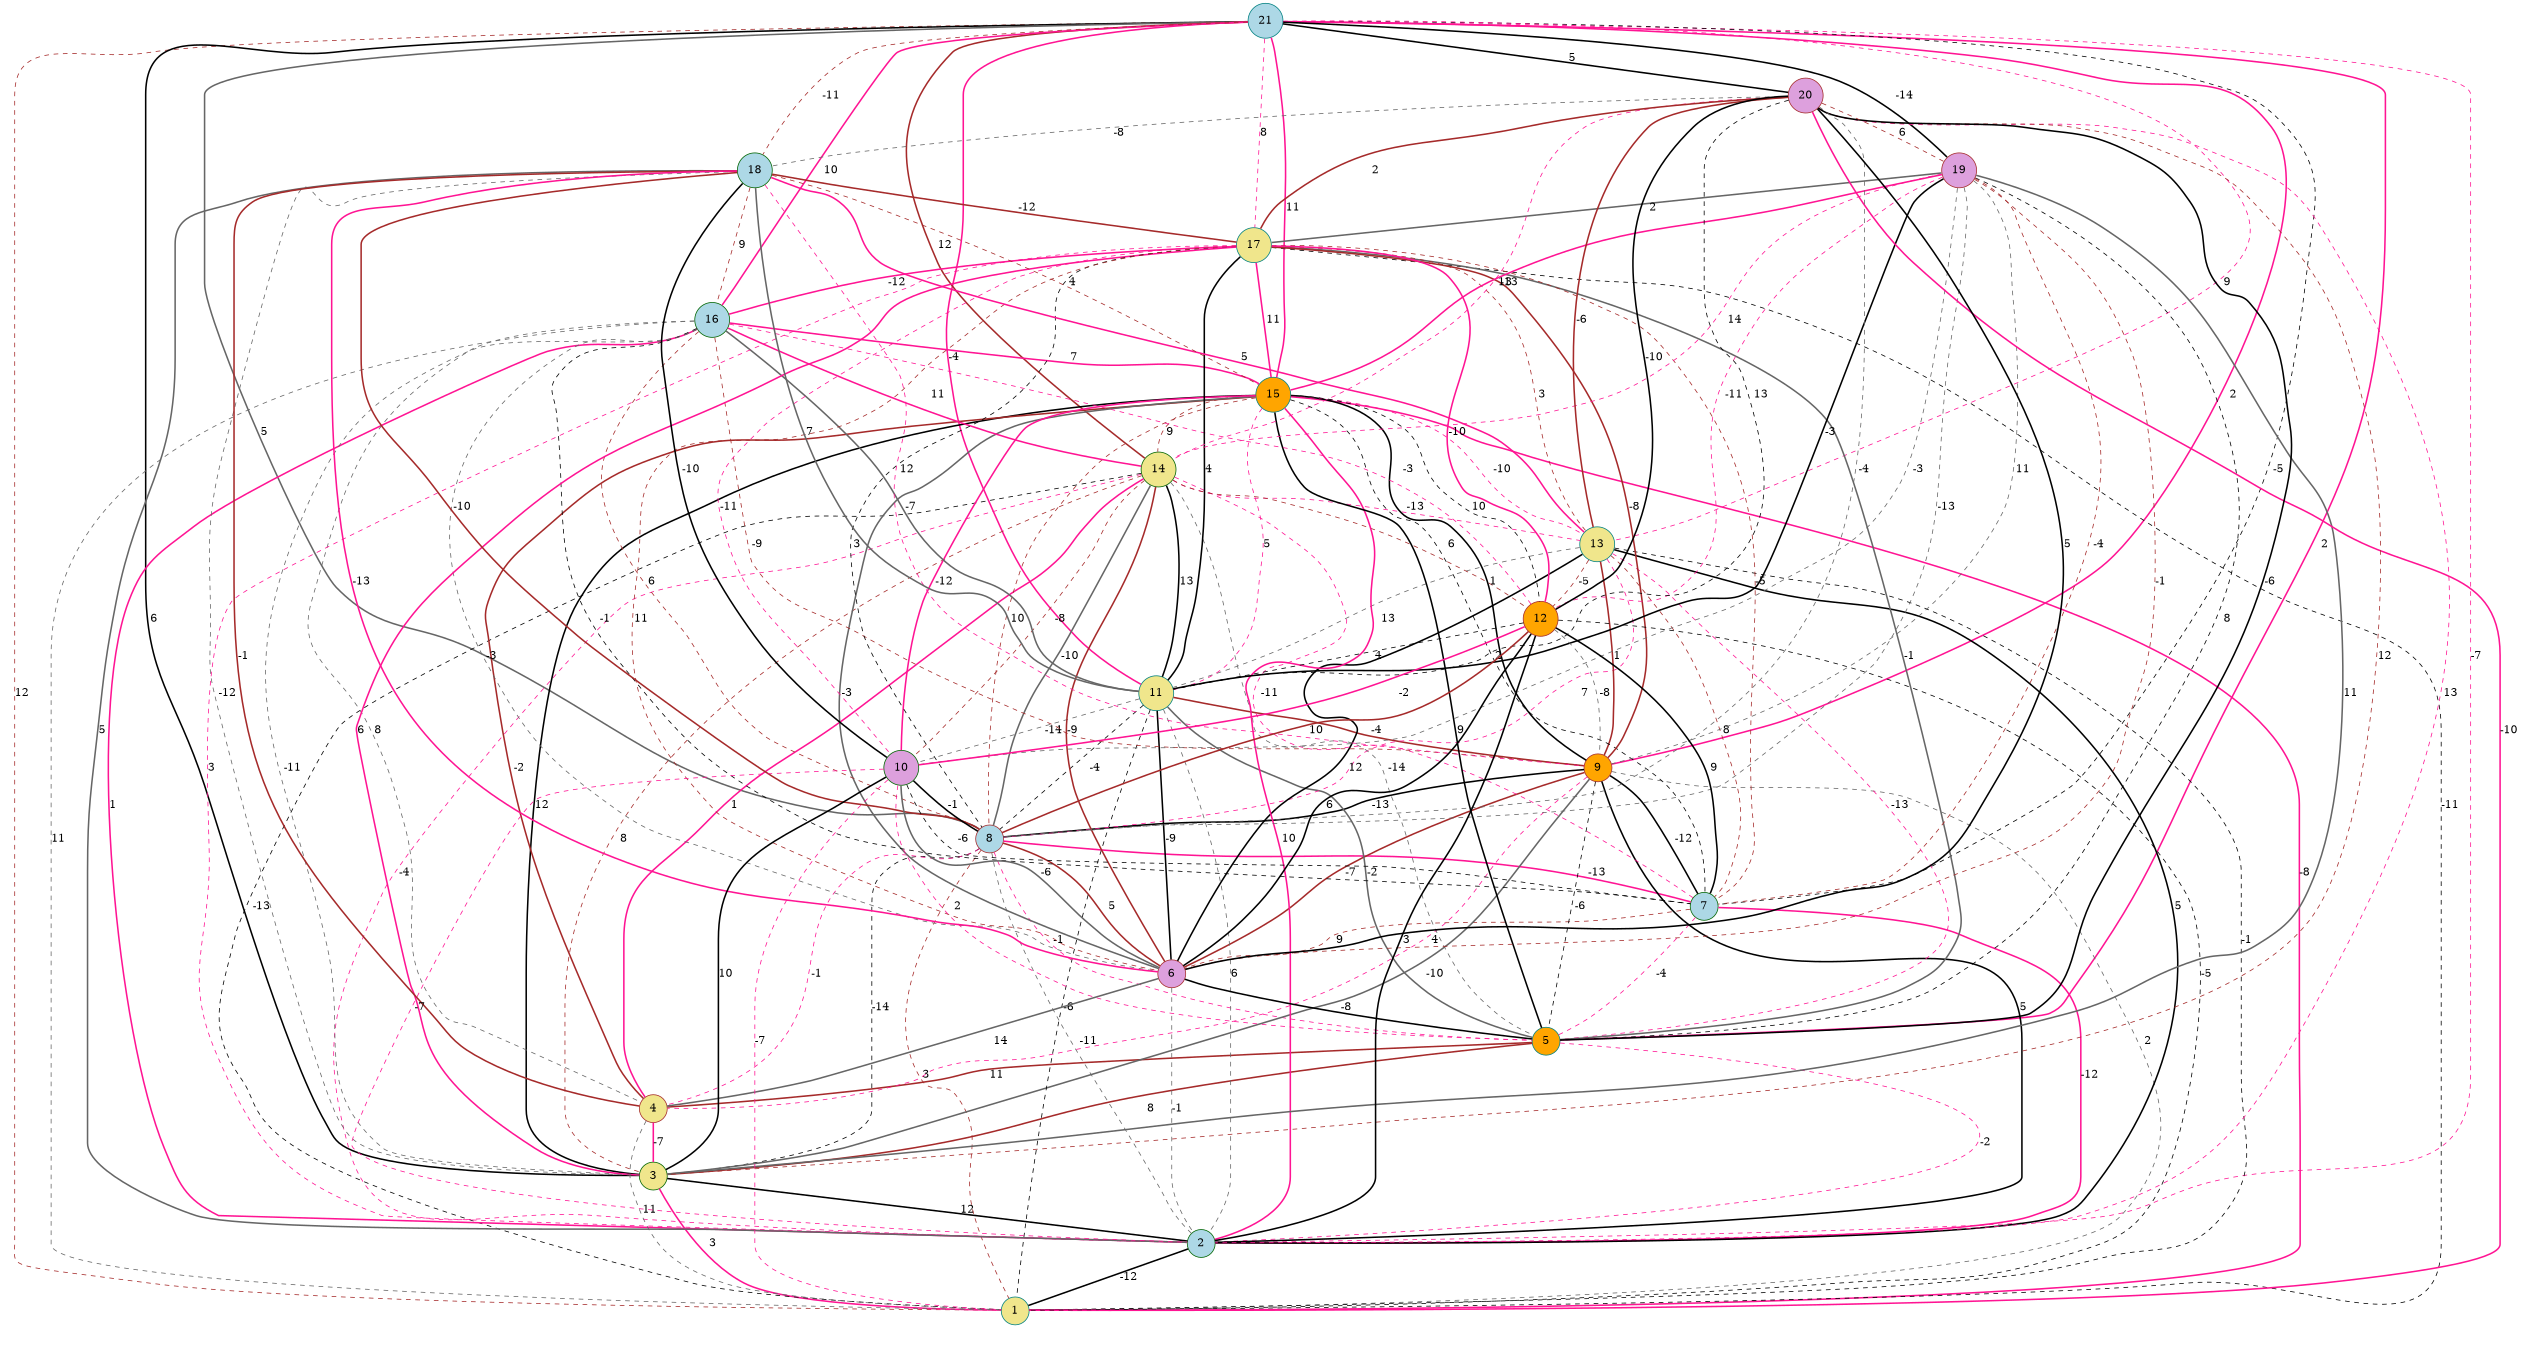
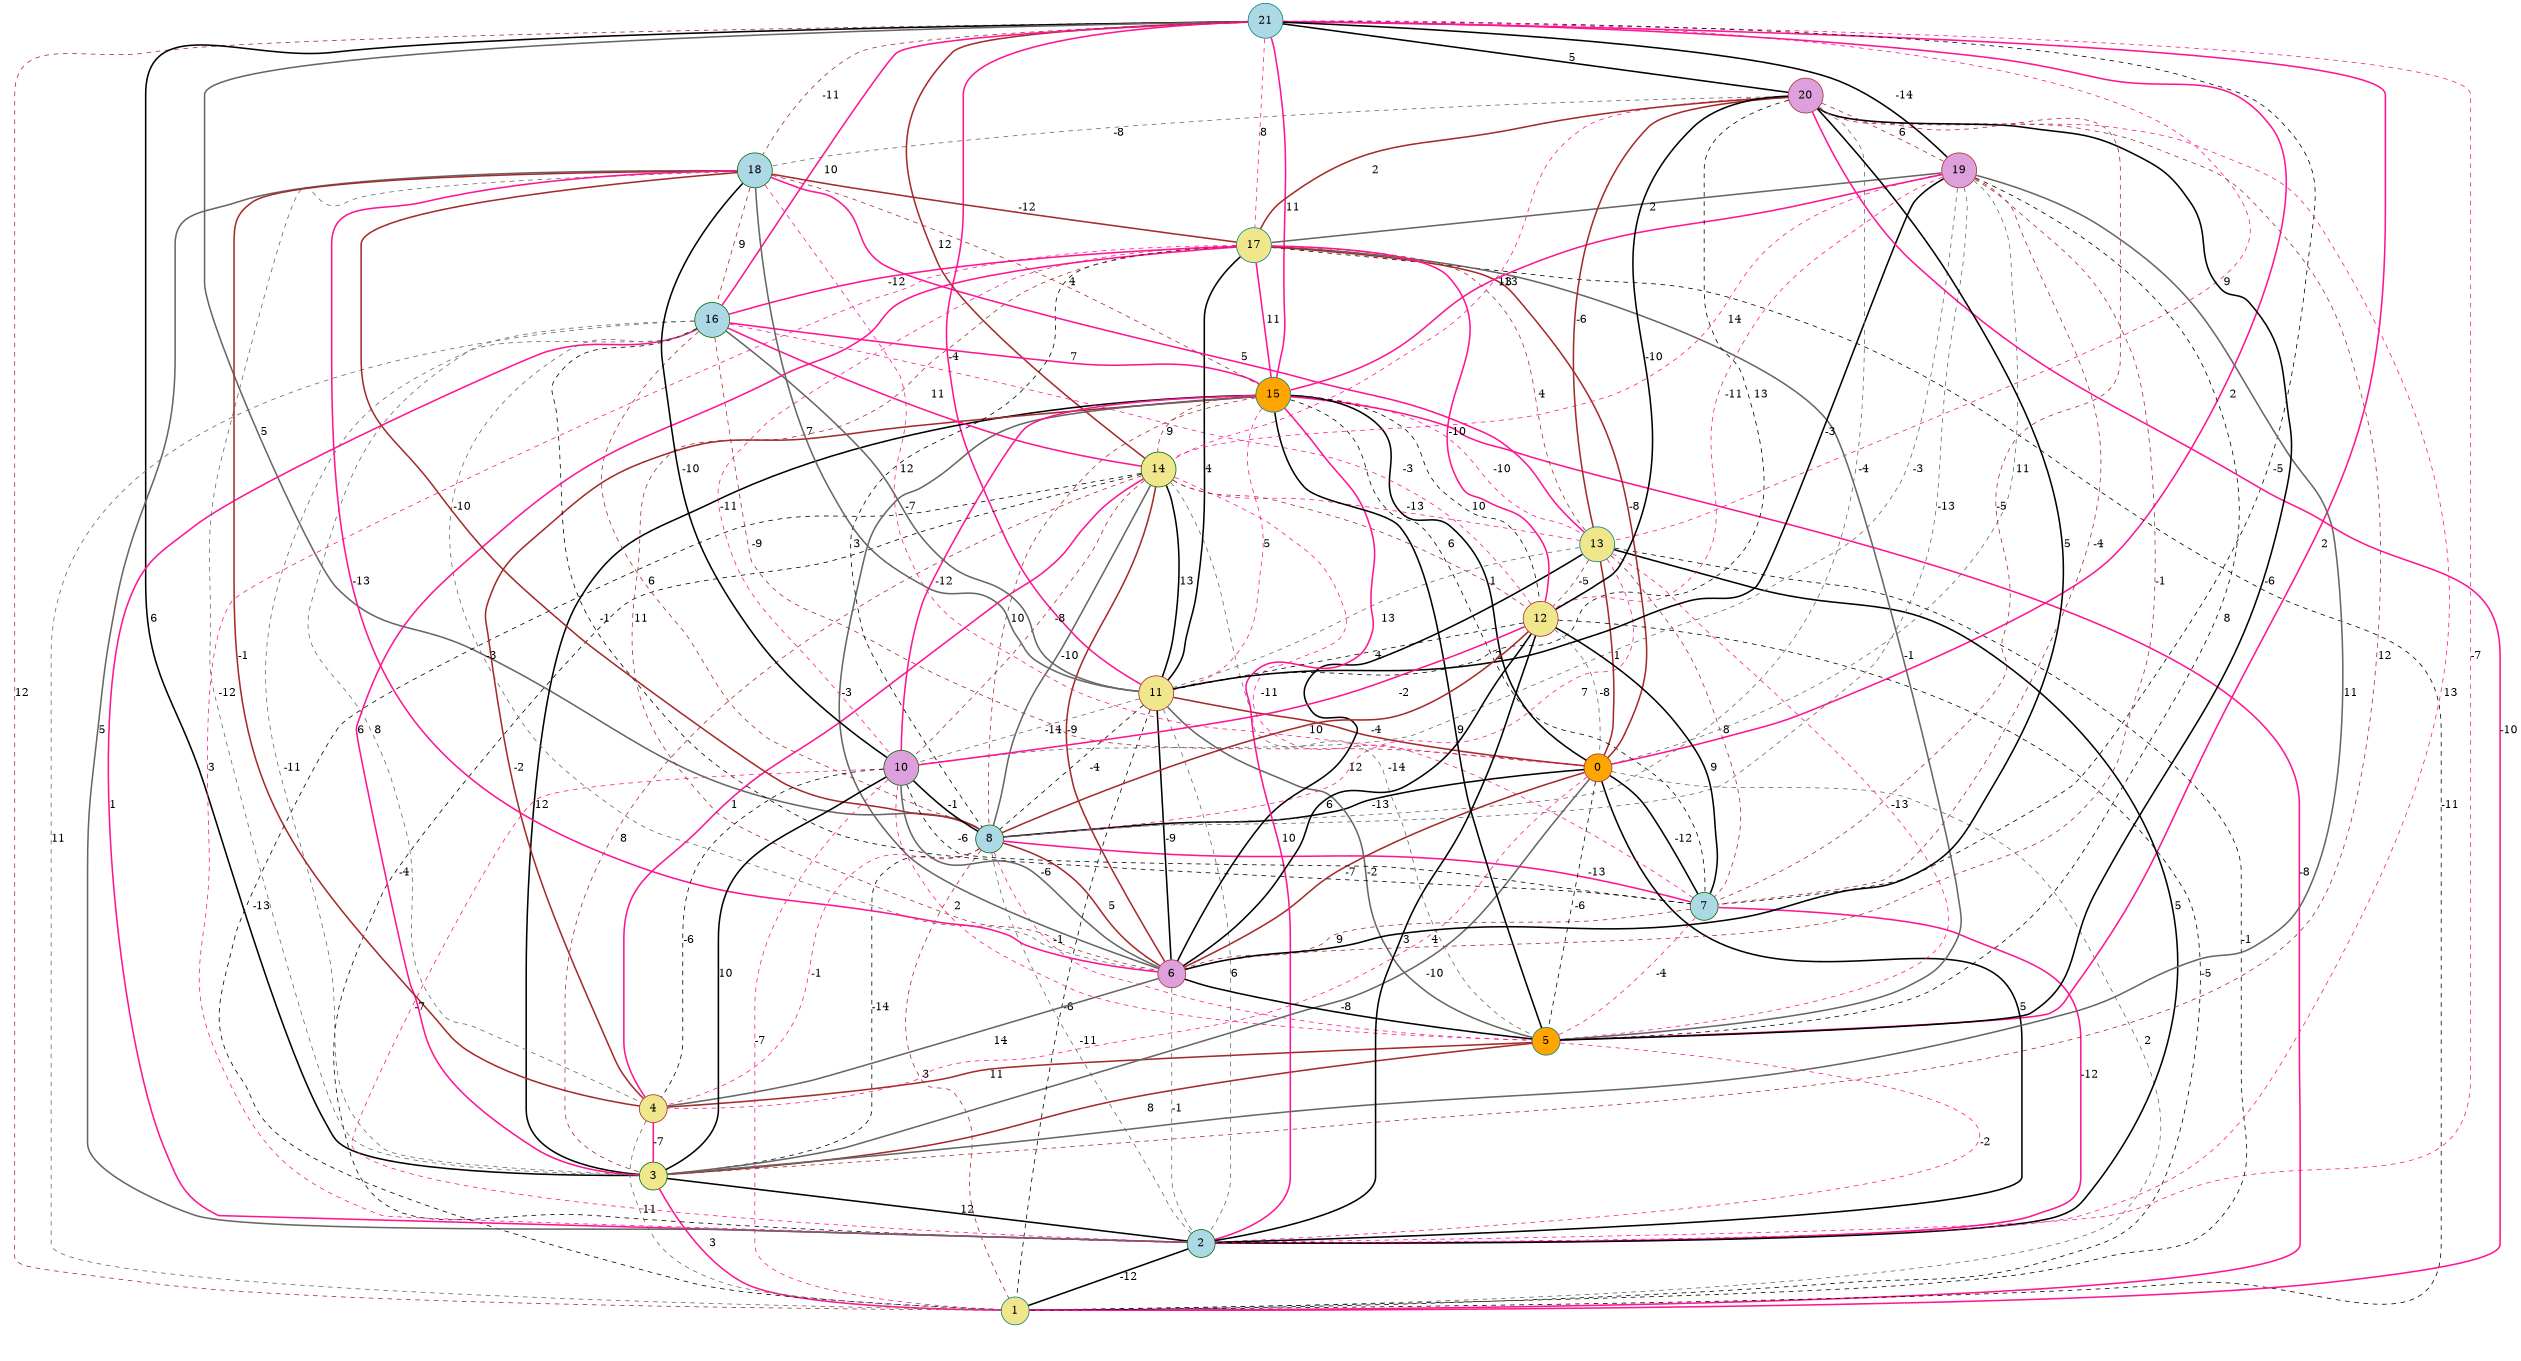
  graph {
    fontname="Helvetica,Arial,sans-serif"
    node [color=darkgreen fillcolor=khaki shape=circle style=filled]
    edge [color=deeppink style=dashed]
    21 [color=teal fillcolor=lightblue]
    1 [color=teal]
    2 [fillcolor=lightblue]
    3
    5 [color=teal fillcolor=orange]
    7 [fillcolor=lightblue]
-   8 [color=brown fillcolor=lightblue]
-   9 [color=brown fillcolor=orange]
-   11 [color=teal]
+   8 [fillcolor=lightblue]
+   9 [color=brown fillcolor=orange label=0]
+   11 [color=brown]
    13 [color=teal]
    14
    15 [color=teal fillcolor=orange]
    16 [fillcolor=lightblue]
    17 [color=teal]
    18 [fillcolor=lightblue]
    19 [color=brown fillcolor=plum]
    20 [color=brown fillcolor=plum]
    4 [color=brown]
    6 [color=brown fillcolor=plum]
    10 [fillcolor=plum]
-   12 [color=brown fillcolor=orange]
+   12 [color=brown]
    21 -- 1 [color=brown label=12]
    21 -- 2 [label=-7]
    21 -- 3 [color=black label=6 style=bold]
    21 -- 5 [label=2 style=bold]
    21 -- 7 [color=black label=-5]
    21 -- 8 [color=gray40 label=5 style=bold]
    21 -- 9 [label=2 style=bold]
    21 -- 11 [label=-4 style=bold]
    21 -- 13 [label=9]
    21 -- 14 [color=brown label=12 style=bold]
    21 -- 15 [label=11 style=bold]
    21 -- 16 [label=10 style=bold]
    21 -- 17 [label=8]
    21 -- 18 [color=brown label=-11]
    21 -- 19 [color=black label=-14 style=bold]
    21 -- 20 [color=black label=5 style=bold]
    2 -- 1 [color=black label=-12 style=bold]
    3 -- 1 [label=3 style=bold]
    3 -- 2 [color=black label=12 style=bold]
    5 -- 2 [label=-2]
    5 -- 3 [color=brown label=8 style=bold]
    5 -- 4 [color=brown label=11 style=bold]
    7 -- 2 [label=-12 style=bold]
    7 -- 5 [label=-4]
    7 -- 6 [color=brown label=9]
    8 -- 1 [color=brown label=3]
    8 -- 2 [color=gray40 label=-11]
    8 -- 3 [color=black label=-14]
    8 -- 5 [label=-1]
    8 -- 7 [label=-13 style=bold]
    8 -- 4 [label=-1]
    8 -- 6 [color=brown label=5 style=bold]
    9 -- 1 [color=gray40 label=2]
    9 -- 2 [color=black label=5 style=bold]
    9 -- 3 [color=gray40 label=-10 style=bold]
    9 -- 5 [color=black label=-6]
    9 -- 7 [color=black label=-12 style=bold]
    9 -- 8 [color=black label=-13 style=bold]
    9 -- 4 [label=4]
    9 -- 6 [color=brown label=-7 style=bold]
    11 -- 1 [color=black label=-6]
    11 -- 2 [color=gray40 label=6]
    11 -- 5 [color=gray40 label=-2 style=bold]
    11 -- 8 [color=black label=-4]
    11 -- 9 [color=brown label=-4 style=bold]
    11 -- 6 [color=black label=-9 style=bold]
    11 -- 10 [color=gray40 label=-14]
    13 -- 1 [color=black label=-1]
    13 -- 2 [color=black label=5 style=bold]
    13 -- 5 [label=-13]
    13 -- 7 [color=brown label=8]
    13 -- 8 [label=7]
    13 -- 9 [color=brown label=1 style=bold]
    13 -- 11 [color=gray40 label=13]
    13 -- 6 [color=black label=12 style=bold]
    13 -- 12 [color=brown label=-5]
    14 -- 1 [color=black label=-13]
-   14 -- 2 [label=-4]
+   14 -- 2 [color=black label=-4]
    14 -- 3 [color=brown label=8]
    14 -- 5 [color=gray40 label=-14]
    14 -- 7 [label=-11]
    14 -- 8 [color=gray40 label=-10 style=bold]
    14 -- 11 [color=black label=13 style=bold]
    14 -- 13 [label=-13]
    14 -- 4 [label=1 style=bold]
    14 -- 6 [color=brown label=-9 style=bold]
    14 -- 10 [color=brown label=-8]
    14 -- 12 [color=brown label=6]
    15 -- 1 [label=-8 style=bold]
    15 -- 2 [label=10 style=bold]
    15 -- 3 [color=black label=12 style=bold]
    15 -- 5 [color=black label=9 style=bold]
    15 -- 7 [color=black label=2]
    15 -- 8 [color=brown label=10]
    15 -- 9 [color=black label=1 style=bold]
    15 -- 11 [label=5]
    15 -- 13 [label=-10]
    15 -- 14 [color=brown label=9]
    15 -- 4 [color=brown label=-2 style=bold]
    15 -- 6 [color=gray40 label=-3 style=bold]
    15 -- 10 [label=-12 style=bold]
    15 -- 12 [color=black label=10]
    16 -- 1 [color=gray40 label=11]
    16 -- 2 [label=1 style=bold]
    16 -- 3 [color=gray40 label=-11]
    16 -- 7 [color=black label=-1]
    16 -- 8 [color=brown label=6]
    16 -- 9 [color=brown label=-9]
    16 -- 11 [color=gray40 label=-7 style=bold]
    16 -- 14 [label=11 style=bold]
    16 -- 15 [label=7 style=bold]
    16 -- 4 [color=gray40 label=8]
    16 -- 6 [color=gray40 label=-3]
    16 -- 12 [label=-3]
    17 -- 1 [color=black label=-11]
    17 -- 2 [label=3]
    17 -- 3 [label=6 style=bold]
    17 -- 5 [color=gray40 label=-1 style=bold]
    17 -- 8 [color=black label=3]
    17 -- 9 [color=brown label=-8 style=bold]
    17 -- 11 [color=black label=4 style=bold]
-   17 -- 13 [color=brown label=3]
+   17 -- 13 [color=brown label=4]
    17 -- 15 [label=11 style=bold]
    17 -- 16 [label=-12 style=bold]
    17 -- 6 [color=brown label=11]
    17 -- 10 [label=-11]
    17 -- 12 [label=-10 style=bold]
    18 -- 2 [color=gray40 label=5 style=bold]
    18 -- 3 [color=gray40 label=-12]
    18 -- 8 [color=brown label=-10 style=bold]
    18 -- 9 [label=12]
    18 -- 11 [color=gray40 label=7 style=bold]
    18 -- 13 [label=5 style=bold]
    18 -- 15 [color=brown label=4]
    18 -- 16 [color=brown label=9]
    18 -- 17 [color=brown label=-12 style=bold]
    18 -- 4 [color=brown label=-1 style=bold]
    18 -- 6 [label=-13 style=bold]
    18 -- 10 [color=black label=-10 style=bold]
    19 -- 3 [color=gray40 label=11 style=bold]
    19 -- 5 [color=black label=8]
    19 -- 7 [color=brown label=-4]
    19 -- 8 [color=gray40 label=-13]
    19 -- 9 [color=gray40 label=11]
    19 -- 11 [color=black label=-3 style=bold]
    19 -- 14 [label=14]
    19 -- 15 [label=-13 style=bold]
    19 -- 17 [color=gray40 label=2 style=bold]
    19 -- 6 [color=brown label=-1]
    19 -- 10 [color=gray40 label=-3]
    19 -- 12 [label=-11]
    20 -- 1 [label=-10 style=bold]
    20 -- 2 [label=13]
    20 -- 3 [color=brown label=12]
    20 -- 5 [color=black label=-6 style=bold]
-   17 -- 7 [color=brown label=-5]
+   20 -- 7 [color=brown label=-5]
    20 -- 8 [color=gray40 label=-4]
    20 -- 11 [color=black label=13]
    20 -- 13 [color=brown label=-6 style=bold]
    20 -- 14 [label=13]
    20 -- 17 [color=brown label=2 style=bold]
    20 -- 18 [color=gray40 label=-8]
    20 -- 19 [color=brown label=6]
    20 -- 6 [color=black label=5 style=bold]
    20 -- 12 [color=black label=-10 style=bold]
    4 -- 1 [color=gray40 label=11]
    4 -- 3 [label=-7 style=bold]
    6 -- 2 [color=gray40 label=-1]
    6 -- 5 [color=black label=-8 style=bold]
    6 -- 4 [color=gray40 label=14 style=bold]
    10 -- 1 [label=-7]
    10 -- 2 [label=-7]
    10 -- 3 [color=black label=10 style=bold]
    10 -- 5 [label=2]
    10 -- 7 [color=black label=-6]
    10 -- 8 [color=black label=-1 style=bold]
+   10 -- 4 [color=black label=-6]
    10 -- 6 [color=gray40 label=-6 style=bold]
    12 -- 1 [color=black label=-5]
    12 -- 2 [color=black label=3 style=bold]
    12 -- 7 [color=black label=9 style=bold]
    12 -- 8 [color=brown label=10 style=bold]
    12 -- 9 [color=gray40 label=-8]
    12 -- 11 [color=black label=4]
    12 -- 6 [color=black label=6 style=bold]
    12 -- 10 [label=-2 style=bold]
  }
